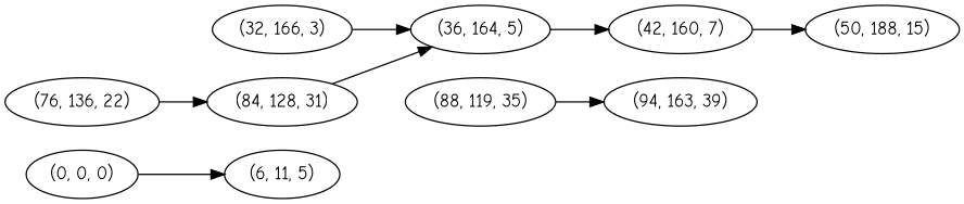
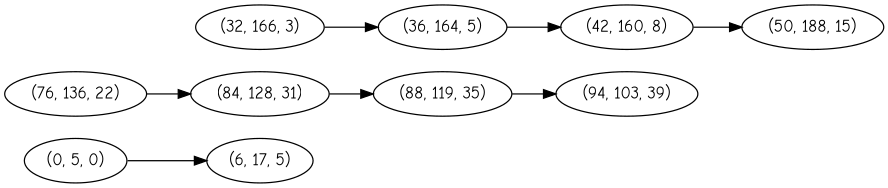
  digraph {
    fontname="Comic Neue"
    rankdir=LR
    node [fontname="Comic Neue"]
    edge [fontname="Comic Neue"]
-   "(0, 0, 0)"
-   "(6, 11, 5)"
+   "(0, 0, 0)" [label="(0, 5, 0)"]
+   "(6, 11, 5)" [label="(6, 17, 5)"]
    "(32, 166, 3)"
    "(36, 164, 5)"
-   "(42, 160, 7)"
+   "(42, 160, 7)" [label="(42, 160, 8)"]
    n6 [label="(50, 188, 15)"]
    n7 [label="(76, 136, 22)"]
    "(84, 128, 31)"
    n9 [label="(88, 119, 35)"]
-   "(94, 103, 39)" [label="(94, 163, 39)"]
+   "(94, 103, 39)"
    "(0, 0, 0)" -> "(6, 11, 5)"
    "(32, 166, 3)" -> "(36, 164, 5)"
    "(36, 164, 5)" -> "(42, 160, 7)"
    "(42, 160, 7)" -> n6
    n7 -> "(84, 128, 31)"
-   "(84, 128, 31)" -> "(36, 164, 5)"
+   "(84, 128, 31)" -> n9
    n9 -> "(94, 103, 39)"
  }
